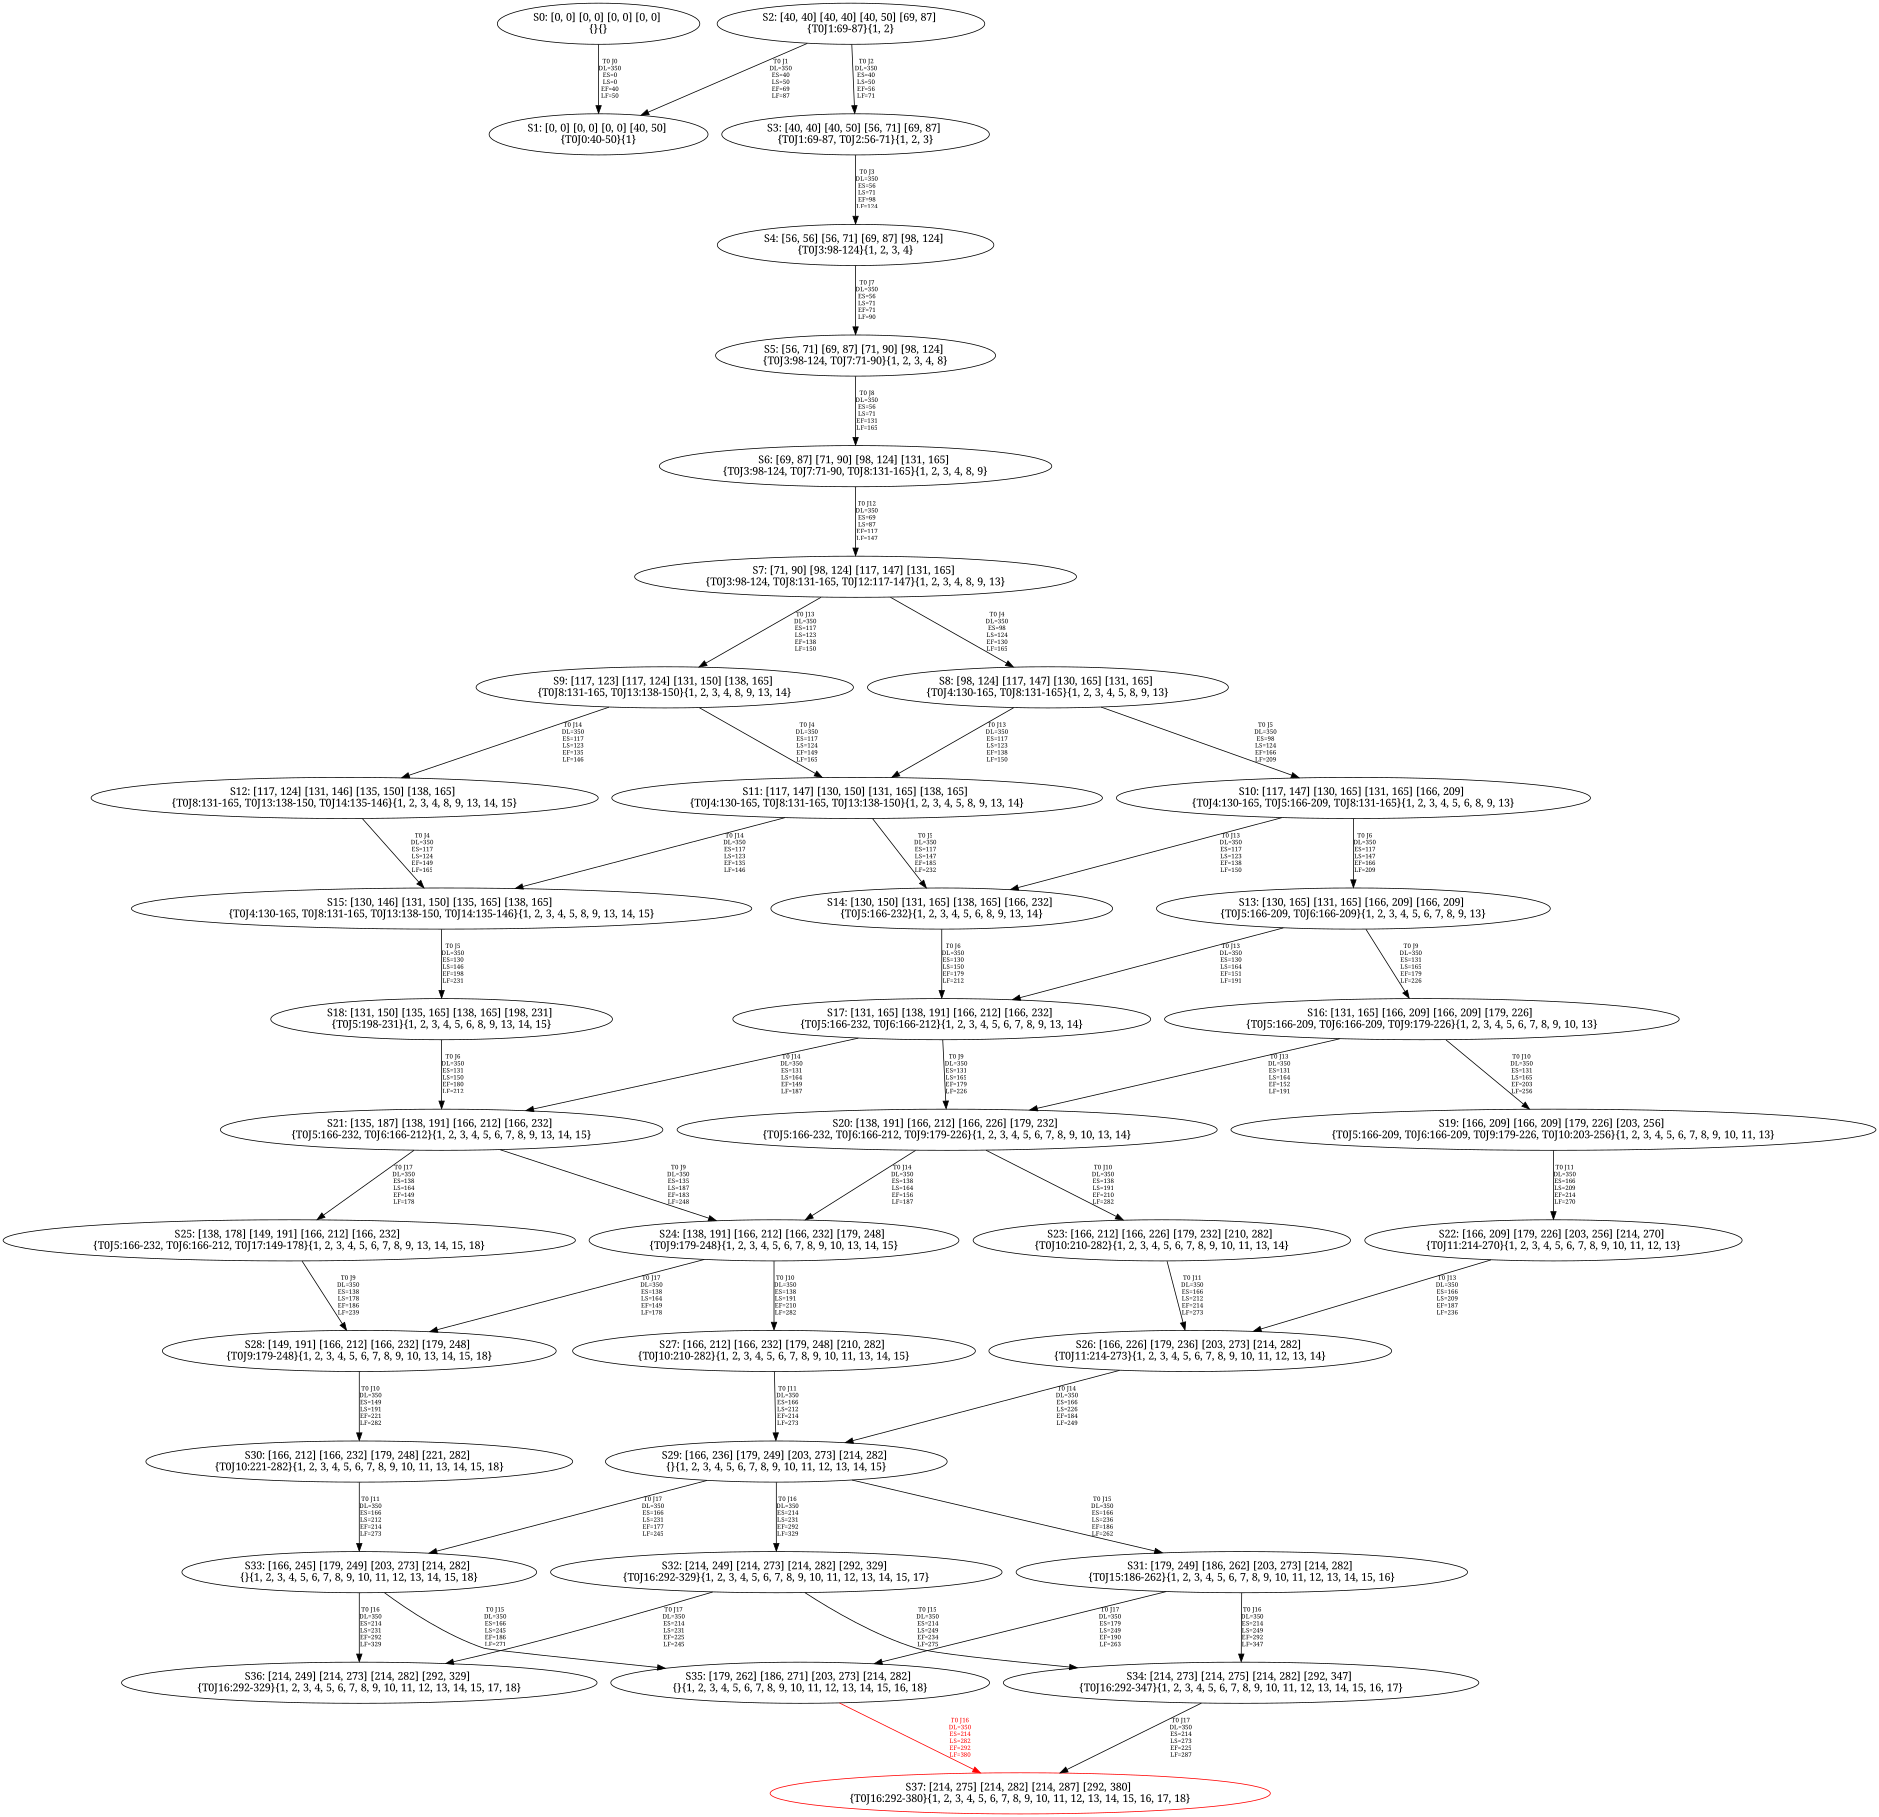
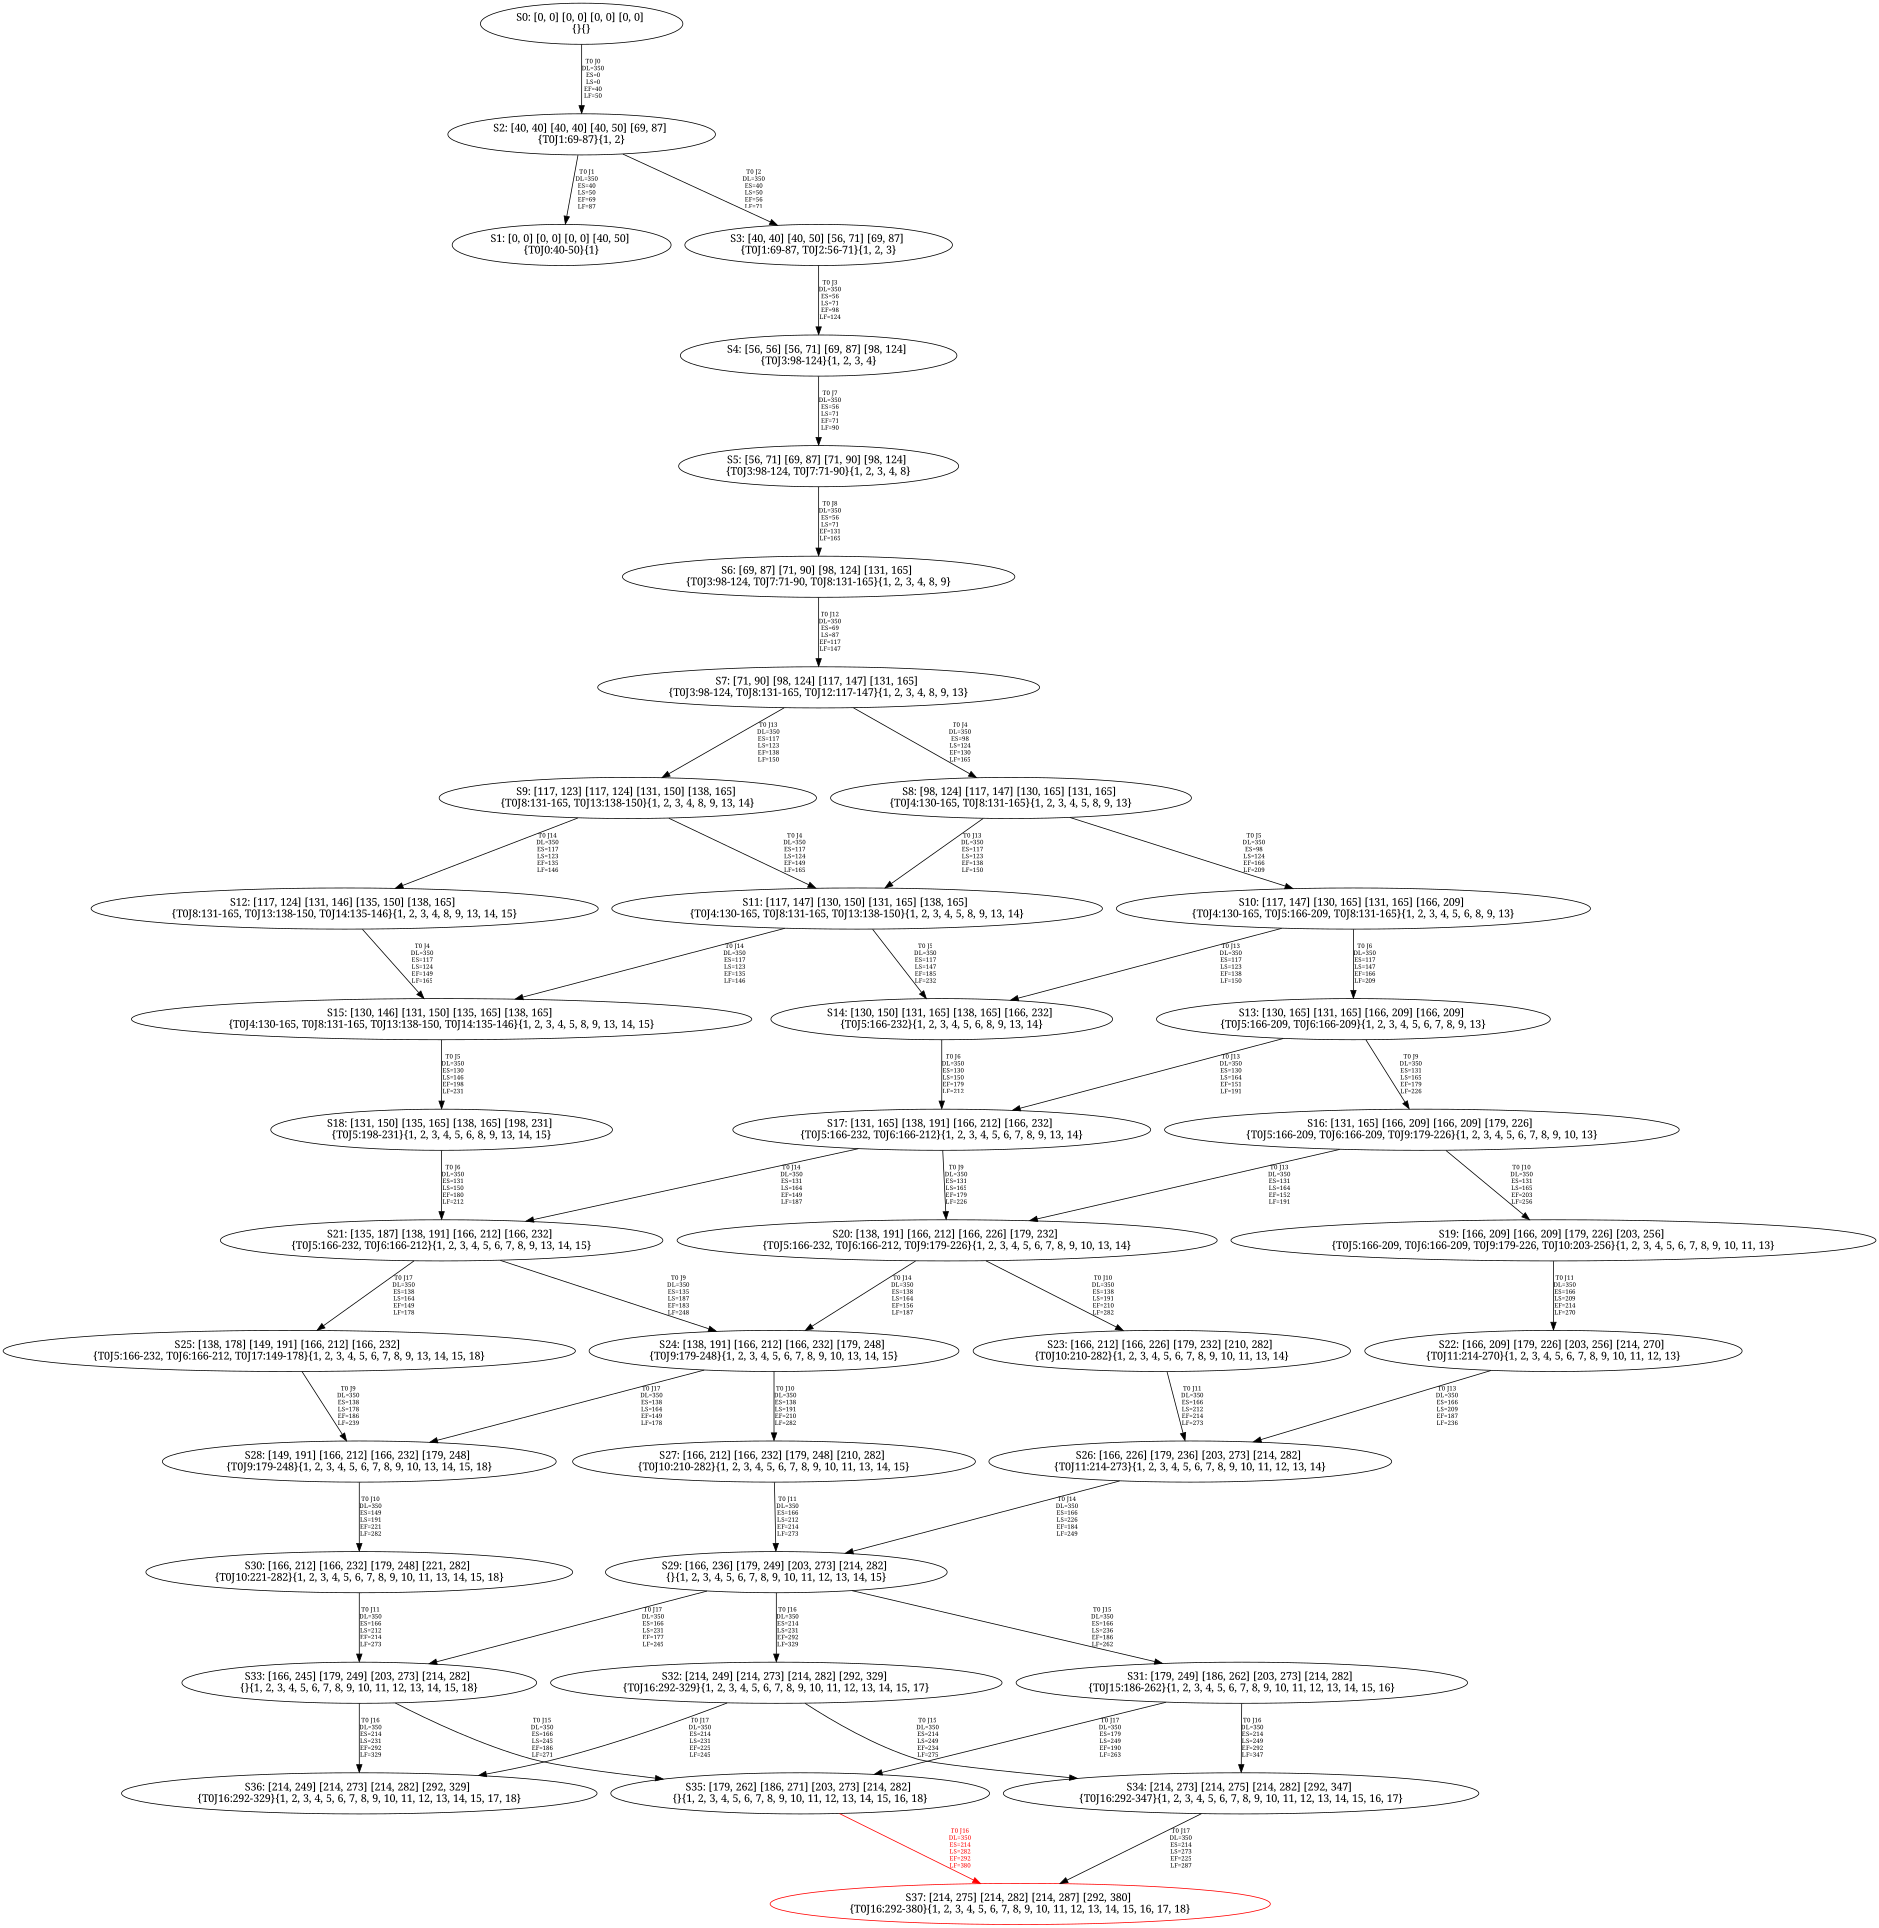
  digraph {
    fontname="Noto Serif"
    node [fontname="Noto Serif"]
    edge [fontname="Noto Serif" fontsize=8]
    n1 [label="S0: [0, 0] [0, 0] [0, 0] [0, 0] \n{}{}"]
    n2 [label="S1: [0, 0] [0, 0] [0, 0] [40, 50] \n{T0J0:40-50}{1}"]
    n3 [label="S2: [40, 40] [40, 40] [40, 50] [69, 87] \n{T0J1:69-87}{1, 2}"]
    n4 [label="S3: [40, 40] [40, 50] [56, 71] [69, 87] \n{T0J1:69-87, T0J2:56-71}{1, 2, 3}"]
    n5 [label="S4: [56, 56] [56, 71] [69, 87] [98, 124] \n{T0J3:98-124}{1, 2, 3, 4}"]
    n6 [label="S5: [56, 71] [69, 87] [71, 90] [98, 124] \n{T0J3:98-124, T0J7:71-90}{1, 2, 3, 4, 8}"]
    n7 [label="S6: [69, 87] [71, 90] [98, 124] [131, 165] \n{T0J3:98-124, T0J7:71-90, T0J8:131-165}{1, 2, 3, 4, 8, 9}"]
    n8 [label="S7: [71, 90] [98, 124] [117, 147] [131, 165] \n{T0J3:98-124, T0J8:131-165, T0J12:117-147}{1, 2, 3, 4, 8, 9, 13}"]
    n9 [label="S8: [98, 124] [117, 147] [130, 165] [131, 165] \n{T0J4:130-165, T0J8:131-165}{1, 2, 3, 4, 5, 8, 9, 13}"]
    n10 [label="S9: [117, 123] [117, 124] [131, 150] [138, 165] \n{T0J8:131-165, T0J13:138-150}{1, 2, 3, 4, 8, 9, 13, 14}"]
    n11 [label="S10: [117, 147] [130, 165] [131, 165] [166, 209] \n{T0J4:130-165, T0J5:166-209, T0J8:131-165}{1, 2, 3, 4, 5, 6, 8, 9, 13}"]
    n12 [label="S11: [117, 147] [130, 150] [131, 165] [138, 165] \n{T0J4:130-165, T0J8:131-165, T0J13:138-150}{1, 2, 3, 4, 5, 8, 9, 13, 14}"]
    n13 [label="S12: [117, 124] [131, 146] [135, 150] [138, 165] \n{T0J8:131-165, T0J13:138-150, T0J14:135-146}{1, 2, 3, 4, 8, 9, 13, 14, 15}"]
    n14 [label="S13: [130, 165] [131, 165] [166, 209] [166, 209] \n{T0J5:166-209, T0J6:166-209}{1, 2, 3, 4, 5, 6, 7, 8, 9, 13}"]
    n15 [label="S14: [130, 150] [131, 165] [138, 165] [166, 232] \n{T0J5:166-232}{1, 2, 3, 4, 5, 6, 8, 9, 13, 14}"]
    n16 [label="S15: [130, 146] [131, 150] [135, 165] [138, 165] \n{T0J4:130-165, T0J8:131-165, T0J13:138-150, T0J14:135-146}{1, 2, 3, 4, 5, 8, 9, 13, 14, 15}"]
    n17 [label="S16: [131, 165] [166, 209] [166, 209] [179, 226] \n{T0J5:166-209, T0J6:166-209, T0J9:179-226}{1, 2, 3, 4, 5, 6, 7, 8, 9, 10, 13}"]
    n18 [label="S17: [131, 165] [138, 191] [166, 212] [166, 232] \n{T0J5:166-232, T0J6:166-212}{1, 2, 3, 4, 5, 6, 7, 8, 9, 13, 14}"]
    n19 [label="S18: [131, 150] [135, 165] [138, 165] [198, 231] \n{T0J5:198-231}{1, 2, 3, 4, 5, 6, 8, 9, 13, 14, 15}"]
    n20 [label="S19: [166, 209] [166, 209] [179, 226] [203, 256] \n{T0J5:166-209, T0J6:166-209, T0J9:179-226, T0J10:203-256}{1, 2, 3, 4, 5, 6, 7, 8, 9, 10, 11, 13}"]
    n21 [label="S20: [138, 191] [166, 212] [166, 226] [179, 232] \n{T0J5:166-232, T0J6:166-212, T0J9:179-226}{1, 2, 3, 4, 5, 6, 7, 8, 9, 10, 13, 14}"]
    n22 [label="S21: [135, 187] [138, 191] [166, 212] [166, 232] \n{T0J5:166-232, T0J6:166-212}{1, 2, 3, 4, 5, 6, 7, 8, 9, 13, 14, 15}"]
    n23 [label="S22: [166, 209] [179, 226] [203, 256] [214, 270] \n{T0J11:214-270}{1, 2, 3, 4, 5, 6, 7, 8, 9, 10, 11, 12, 13}"]
    n24 [label="S23: [166, 212] [166, 226] [179, 232] [210, 282] \n{T0J10:210-282}{1, 2, 3, 4, 5, 6, 7, 8, 9, 10, 11, 13, 14}"]
    n25 [label="S24: [138, 191] [166, 212] [166, 232] [179, 248] \n{T0J9:179-248}{1, 2, 3, 4, 5, 6, 7, 8, 9, 10, 13, 14, 15}"]
    n26 [label="S25: [138, 178] [149, 191] [166, 212] [166, 232] \n{T0J5:166-232, T0J6:166-212, T0J17:149-178}{1, 2, 3, 4, 5, 6, 7, 8, 9, 13, 14, 15, 18}"]
    n27 [label="S26: [166, 226] [179, 236] [203, 273] [214, 282] \n{T0J11:214-273}{1, 2, 3, 4, 5, 6, 7, 8, 9, 10, 11, 12, 13, 14}"]
    n28 [label="S27: [166, 212] [166, 232] [179, 248] [210, 282] \n{T0J10:210-282}{1, 2, 3, 4, 5, 6, 7, 8, 9, 10, 11, 13, 14, 15}"]
    n29 [label="S28: [149, 191] [166, 212] [166, 232] [179, 248] \n{T0J9:179-248}{1, 2, 3, 4, 5, 6, 7, 8, 9, 10, 13, 14, 15, 18}"]
    n30 [label="S29: [166, 236] [179, 249] [203, 273] [214, 282] \n{}{1, 2, 3, 4, 5, 6, 7, 8, 9, 10, 11, 12, 13, 14, 15}"]
    n31 [label="S30: [166, 212] [166, 232] [179, 248] [221, 282] \n{T0J10:221-282}{1, 2, 3, 4, 5, 6, 7, 8, 9, 10, 11, 13, 14, 15, 18}"]
    n32 [label="S31: [179, 249] [186, 262] [203, 273] [214, 282] \n{T0J15:186-262}{1, 2, 3, 4, 5, 6, 7, 8, 9, 10, 11, 12, 13, 14, 15, 16}"]
    n33 [label="S32: [214, 249] [214, 273] [214, 282] [292, 329] \n{T0J16:292-329}{1, 2, 3, 4, 5, 6, 7, 8, 9, 10, 11, 12, 13, 14, 15, 17}"]
    n34 [label="S33: [166, 245] [179, 249] [203, 273] [214, 282] \n{}{1, 2, 3, 4, 5, 6, 7, 8, 9, 10, 11, 12, 13, 14, 15, 18}"]
    n35 [label="S34: [214, 273] [214, 275] [214, 282] [292, 347] \n{T0J16:292-347}{1, 2, 3, 4, 5, 6, 7, 8, 9, 10, 11, 12, 13, 14, 15, 16, 17}"]
    n36 [label="S35: [179, 262] [186, 271] [203, 273] [214, 282] \n{}{1, 2, 3, 4, 5, 6, 7, 8, 9, 10, 11, 12, 13, 14, 15, 16, 18}"]
    n37 [label="S36: [214, 249] [214, 273] [214, 282] [292, 329] \n{T0J16:292-329}{1, 2, 3, 4, 5, 6, 7, 8, 9, 10, 11, 12, 13, 14, 15, 17, 18}"]
    n38 [color=Red label="S37: [214, 275] [214, 282] [214, 287] [292, 380] \n{T0J16:292-380}{1, 2, 3, 4, 5, 6, 7, 8, 9, 10, 11, 12, 13, 14, 15, 16, 17, 18}"]
-   n1 -> n2 [label="T0 J0\nDL=350\nES=0\nLS=0\nEF=40\nLF=50"]
+   n1 -> n3 [label="T0 J0\nDL=350\nES=0\nLS=0\nEF=40\nLF=50"]
    n3 -> n2 [label="T0 J1\nDL=350\nES=40\nLS=50\nEF=69\nLF=87"]
    n3 -> n4 [label="T0 J2\nDL=350\nES=40\nLS=50\nEF=56\nLF=71"]
    n4 -> n5 [label="T0 J3\nDL=350\nES=56\nLS=71\nEF=98\nLF=124"]
    n5 -> n6 [label="T0 J7\nDL=350\nES=56\nLS=71\nEF=71\nLF=90"]
    n6 -> n7 [label="T0 J8\nDL=350\nES=56\nLS=71\nEF=131\nLF=165"]
    n7 -> n8 [label="T0 J12\nDL=350\nES=69\nLS=87\nEF=117\nLF=147"]
    n8 -> n9 [label="T0 J4\nDL=350\nES=98\nLS=124\nEF=130\nLF=165"]
    n8 -> n10 [label="T0 J13\nDL=350\nES=117\nLS=123\nEF=138\nLF=150"]
    n9 -> n11 [label="T0 J5\nDL=350\nES=98\nLS=124\nEF=166\nLF=209"]
    n9 -> n12 [label="T0 J13\nDL=350\nES=117\nLS=123\nEF=138\nLF=150"]
    n10 -> n12 [label="T0 J4\nDL=350\nES=117\nLS=124\nEF=149\nLF=165"]
    n10 -> n13 [label="T0 J14\nDL=350\nES=117\nLS=123\nEF=135\nLF=146"]
    n11 -> n14 [label="T0 J6\nDL=350\nES=117\nLS=147\nEF=166\nLF=209"]
    n11 -> n15 [label="T0 J13\nDL=350\nES=117\nLS=123\nEF=138\nLF=150"]
    n12 -> n15 [label="T0 J5\nDL=350\nES=117\nLS=147\nEF=185\nLF=232"]
    n12 -> n16 [label="T0 J14\nDL=350\nES=117\nLS=123\nEF=135\nLF=146"]
    n13 -> n16 [label="T0 J4\nDL=350\nES=117\nLS=124\nEF=149\nLF=165"]
    n14 -> n17 [label="T0 J9\nDL=350\nES=131\nLS=165\nEF=179\nLF=226"]
    n14 -> n18 [label="T0 J13\nDL=350\nES=130\nLS=164\nEF=151\nLF=191"]
    n15 -> n18 [label="T0 J6\nDL=350\nES=130\nLS=150\nEF=179\nLF=212"]
    n16 -> n19 [label="T0 J5\nDL=350\nES=130\nLS=146\nEF=198\nLF=231"]
    n17 -> n20 [label="T0 J10\nDL=350\nES=131\nLS=165\nEF=203\nLF=256"]
    n17 -> n21 [label="T0 J13\nDL=350\nES=131\nLS=164\nEF=152\nLF=191"]
    n18 -> n21 [label="T0 J9\nDL=350\nES=131\nLS=165\nEF=179\nLF=226"]
    n18 -> n22 [label="T0 J14\nDL=350\nES=131\nLS=164\nEF=149\nLF=187"]
    n19 -> n22 [label="T0 J6\nDL=350\nES=131\nLS=150\nEF=180\nLF=212"]
    n20 -> n23 [label="T0 J11\nDL=350\nES=166\nLS=209\nEF=214\nLF=270"]
    n21 -> n24 [label="T0 J10\nDL=350\nES=138\nLS=191\nEF=210\nLF=282"]
    n21 -> n25 [label="T0 J14\nDL=350\nES=138\nLS=164\nEF=156\nLF=187"]
    n22 -> n25 [label="T0 J9\nDL=350\nES=135\nLS=187\nEF=183\nLF=248"]
    n22 -> n26 [label="T0 J17\nDL=350\nES=138\nLS=164\nEF=149\nLF=178"]
    n23 -> n27 [label="T0 J13\nDL=350\nES=166\nLS=209\nEF=187\nLF=236"]
    n24 -> n27 [label="T0 J11\nDL=350\nES=166\nLS=212\nEF=214\nLF=273"]
    n25 -> n28 [label="T0 J10\nDL=350\nES=138\nLS=191\nEF=210\nLF=282"]
    n25 -> n29 [label="T0 J17\nDL=350\nES=138\nLS=164\nEF=149\nLF=178"]
    n26 -> n29 [label="T0 J9\nDL=350\nES=138\nLS=178\nEF=186\nLF=239"]
    n27 -> n30 [label="T0 J14\nDL=350\nES=166\nLS=226\nEF=184\nLF=249"]
    n28 -> n30 [label="T0 J11\nDL=350\nES=166\nLS=212\nEF=214\nLF=273"]
    n29 -> n31 [label="T0 J10\nDL=350\nES=149\nLS=191\nEF=221\nLF=282"]
    n30 -> n32 [label="T0 J15\nDL=350\nES=166\nLS=236\nEF=186\nLF=262"]
    n30 -> n33 [label="T0 J16\nDL=350\nES=214\nLS=231\nEF=292\nLF=329"]
    n30 -> n34 [label="T0 J17\nDL=350\nES=166\nLS=231\nEF=177\nLF=245"]
    n31 -> n34 [label="T0 J11\nDL=350\nES=166\nLS=212\nEF=214\nLF=273"]
    n32 -> n35 [label="T0 J16\nDL=350\nES=214\nLS=249\nEF=292\nLF=347"]
    n32 -> n36 [label="T0 J17\nDL=350\nES=179\nLS=249\nEF=190\nLF=263"]
    n33 -> n35 [label="T0 J15\nDL=350\nES=214\nLS=249\nEF=234\nLF=275"]
    n33 -> n37 [label="T0 J17\nDL=350\nES=214\nLS=231\nEF=225\nLF=245"]
    n34 -> n36 [label="T0 J15\nDL=350\nES=166\nLS=245\nEF=186\nLF=271"]
    n34 -> n37 [label="T0 J16\nDL=350\nES=214\nLS=231\nEF=292\nLF=329"]
    n35 -> n38 [label="T0 J17\nDL=350\nES=214\nLS=273\nEF=225\nLF=287"]
    n36 -> n38 [color=Red fontcolor=Red label="T0 J16\nDL=350\nES=214\nLS=282\nEF=292\nLF=380"]
  }
